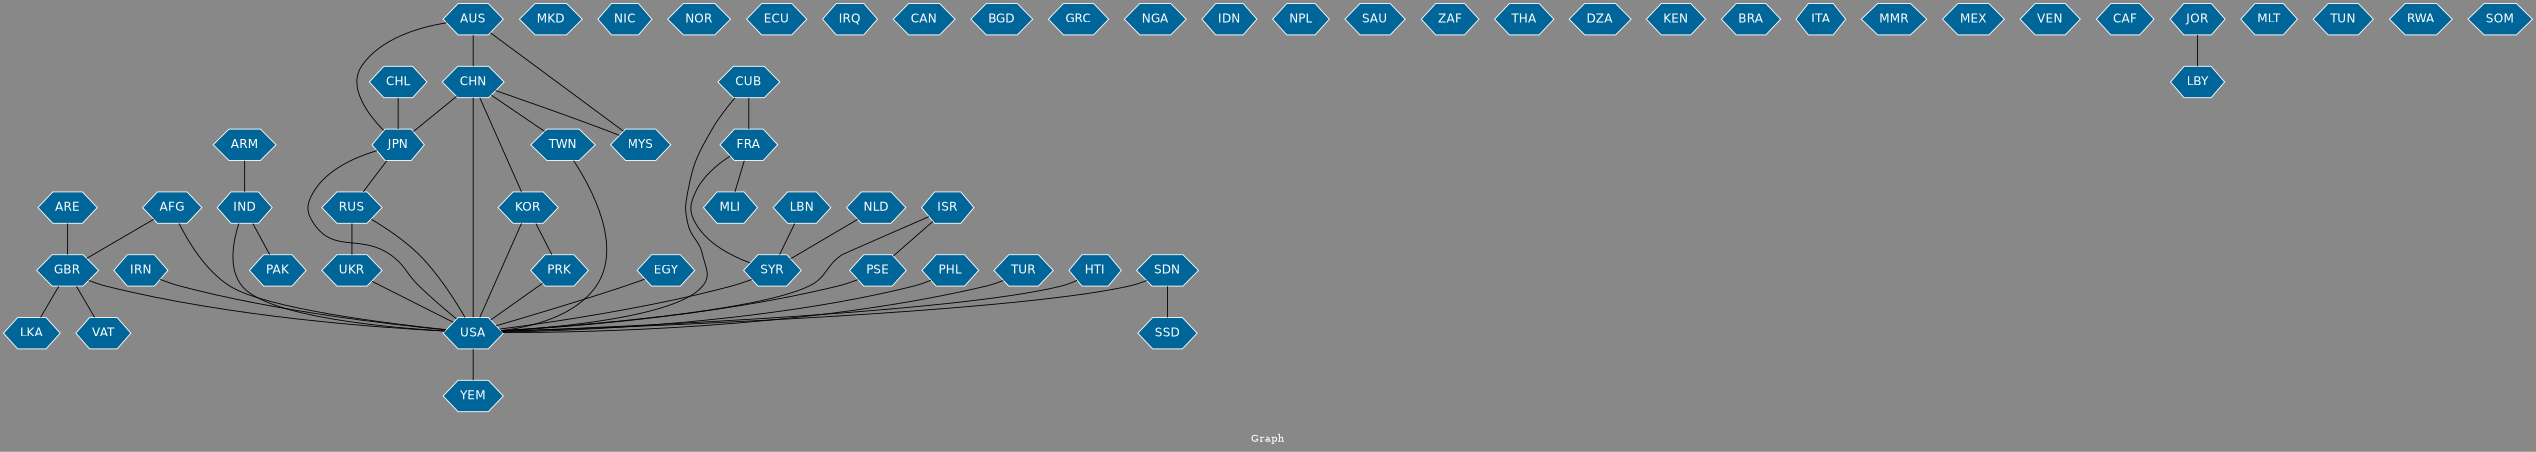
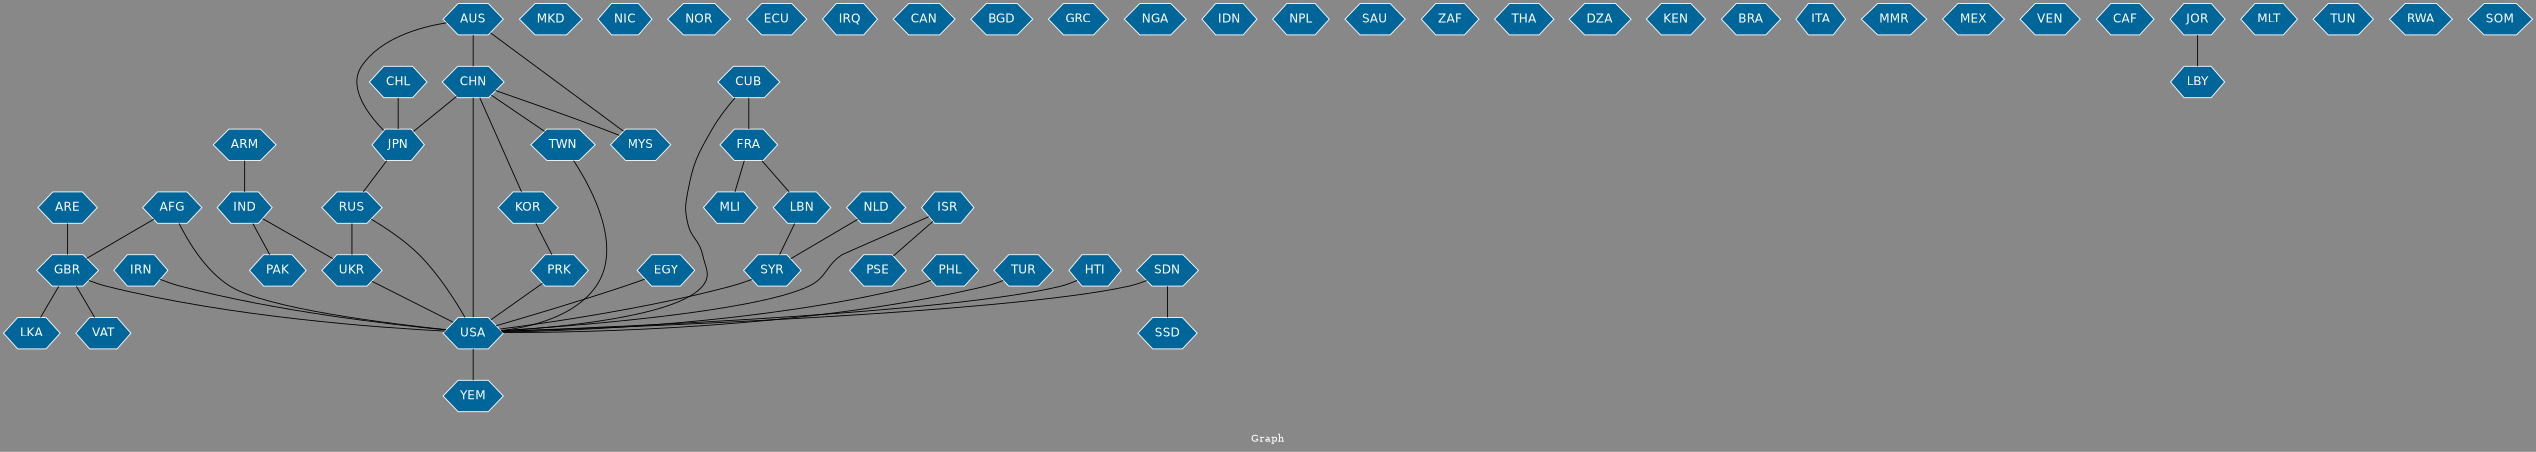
  graph {
    bgcolor="#888888"
    fontcolor=white
    fontsize=12
    label="Graph"
    node [color=white fillcolor="#006699" fontcolor=white fontname=Helvetica shape=hexagon style=filled]
    edge [arrowhead=open color=black fontcolor=white fontname=Courier fontsize=12 weight=1]
    n1 [label=IRN]
    n2 [label=USA]
    n3 [label=YEM]
    n4 [label=GBR]
    n5 [label=LKA]
    n6 [label=VAT]
    n7 [label=JPN]
    n8 [label=RUS]
    n9 [label=UKR]
    n10 [label=PAK]
    n11 [label=EGY]
    n12 [label=CHN]
    n13 [label=KOR]
    n14 [label=MYS]
    n15 [label=TWN]
    n16 [label=PRK]
    n17 [label=MKD]
    n18 [label=NIC]
    n19 [label=SYR]
    n20 [label=ISR]
    n21 [label=PSE]
    n22 [label=NOR]
    n23 [label=CUB]
    n24 [label=FRA]
    n25 [label=MLI]
    n26 [label=ECU]
    n27 [label=IRQ]
    n28 [label=CAN]
    n29 [label=AFG]
    n30 [label=AUS]
    n31 [label=BGD]
    n32 [label=GRC]
    n33 [label=NGA]
    n34 [label=IDN]
    n35 [label=NPL]
    n36 [label=SSD]
    n37 [label=SDN]
    n38 [label=SAU]
    n39 [label=IND]
    n40 [label=PHL]
    n41 [label=ZAF]
    n42 [label=THA]
    n43 [label=DZA]
    n44 [label=KEN]
    n45 [label=TUR]
    n46 [label=BRA]
    n47 [label=ITA]
    n48 [label=MMR]
    n49 [label=MEX]
    n50 [label=CHL]
    n51 [label=VEN]
    n52 [label=CAF]
    n53 [label=LBN]
    n54 [label=ARE]
    n55 [label=NLD]
    n56 [label=LBY]
    n57 [label=MLT]
    n58 [label=TUN]
    n59 [label=RWA]
    n60 [label=ARM]
    n61 [label=JOR]
    n62 [label=HTI]
    n63 [label=SOM]
    n1 -- n2 [weight=6]
    n2 -- n3
    n4 -- n2 [weight=2]
    n4 -- n5
    n4 -- n6
-   n7 -- n2 [weight=2]
    n7 -- n8
    n8 -- n2 [weight=8]
    n8 -- n9 [weight=25]
    n9 -- n2 [weight=4]
    n11 -- n2
    n12 -- n2 [weight=7]
    n12 -- n7 [weight=5]
    n12 -- n13
    n12 -- n14 [weight=2]
    n12 -- n15
-   n13 -- n2 [weight=2]
    n13 -- n16
    n15 -- n2
    n16 -- n2 [weight=4]
    n19 -- n2
    n20 -- n2 [weight=5]
    n20 -- n21 [weight=5]
-   n21 -- n2 [weight=3]
    n23 -- n2
    n23 -- n24 [weight=2]
-   n24 -- n19
+   n24 -- n53
    n24 -- n25
    n29 -- n2 [weight=2]
    n29 -- n4
    n30 -- n7
    n30 -- n12
    n30 -- n14
    n37 -- n2
    n37 -- n36 [weight=7]
-   n39 -- n2
+   n39 -- n9
    n39 -- n10
    n40 -- n2 [weight=2]
    n45 -- n2
    n50 -- n7 [weight=2]
    n53 -- n19
    n54 -- n4
    n55 -- n19
    n60 -- n39
    n61 -- n56
    n62 -- n2
  }
